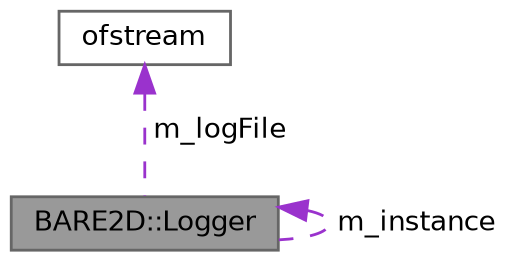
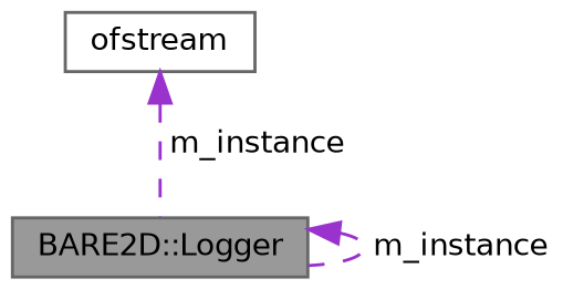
  digraph {
    node [color=gray40 fontname=Helvetica fontsize=10 shape=box style=filled]
    edge [color=darkorchid3 dir=back fontname=Helvetica fontsize=10 labelfontname=Helvetica labelfontsize=10 style=dashed]
    n1 [fillcolor=grey60 fontcolor=black height=0.2 label="BARE2D::Logger" width=0.4]
    n2 [fillcolor=white height=0.2 label=ofstream width=0.4]
    n1 -> n1 [label=" m_instance"]
-   n2 -> n1 [label=" m_logFile"]
+   n2 -> n1 [label=" m_instance"]
  }
